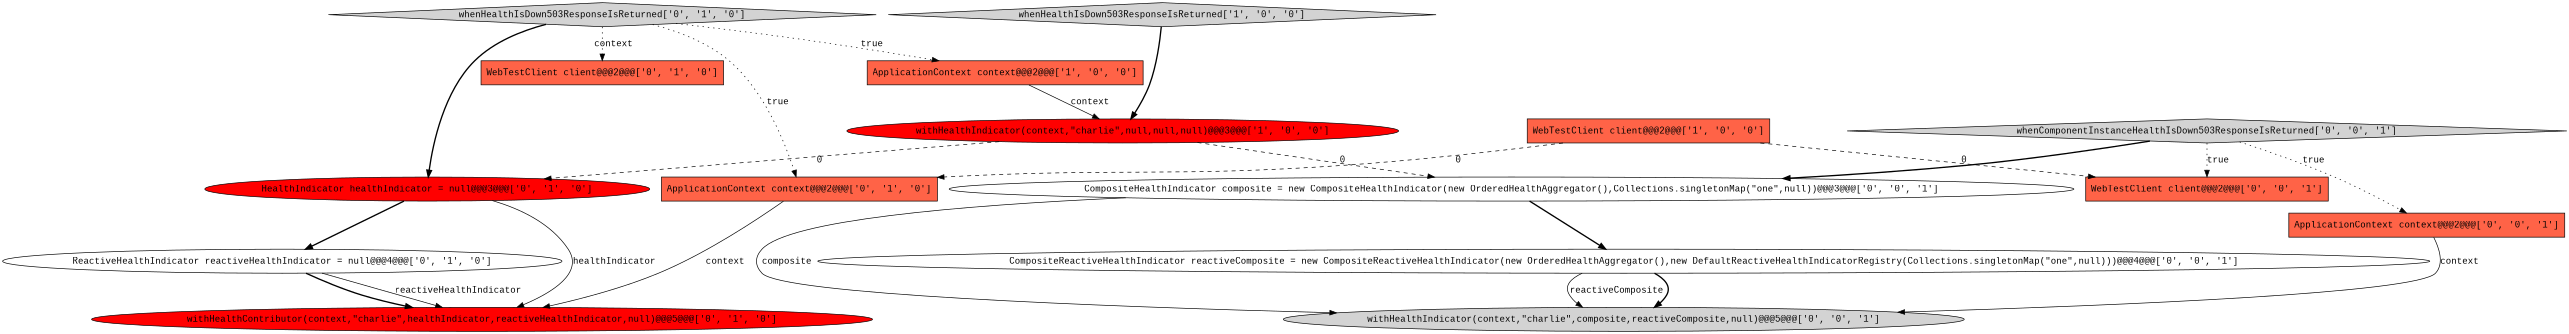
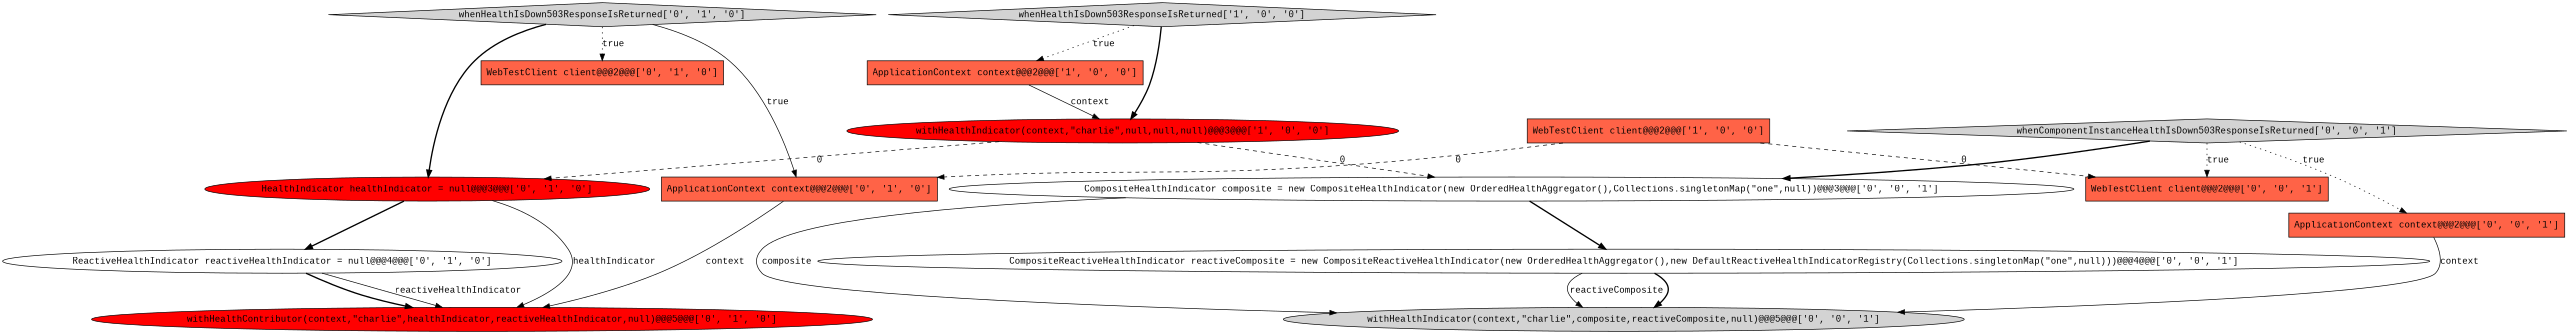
  digraph {
    fontname="Liberation Mono"
    node [fillcolor=tomato fontname="Liberation Mono" shape=ellipse style=filled]
    edge [fontname="Liberation Mono" style=bold]
    n1 [fillcolor=red label="HealthIndicator healthIndicator = null@@@3@@@['0', '1', '0']"]
    n2 [fillcolor=white label="ReactiveHealthIndicator reactiveHealthIndicator = null@@@4@@@['0', '1', '0']"]
    n3 [fillcolor=red label="withHealthContributor(context,\"charlie\",healthIndicator,reactiveHealthIndicator,null)@@@5@@@['0', '1', '0']"]
    n4 [fillcolor=lightgray label="whenHealthIsDown503ResponseIsReturned['0', '1', '0']" shape=diamond]
    n5 [label="WebTestClient client@@@2@@@['0', '1', '0']" shape=box]
    n6 [label="ApplicationContext context@@@2@@@['0', '1', '0']" shape=box]
    n7 [fillcolor=white label="CompositeReactiveHealthIndicator reactiveComposite = new CompositeReactiveHealthIndicator(new OrderedHealthAggregator(),new DefaultReactiveHealthIndicatorRegistry(Collections.singletonMap(\"one\",null)))@@@4@@@['0', '0', '1']"]
    n8 [fillcolor=lightgray label="withHealthIndicator(context,\"charlie\",composite,reactiveComposite,null)@@@5@@@['0', '0', '1']"]
    n9 [label="WebTestClient client@@@2@@@['0', '0', '1']" shape=box]
    n10 [fillcolor=red label="withHealthIndicator(context,\"charlie\",null,null,null)@@@3@@@['1', '0', '0']"]
    n11 [fillcolor=white label="CompositeHealthIndicator composite = new CompositeHealthIndicator(new OrderedHealthAggregator(),Collections.singletonMap(\"one\",null))@@@3@@@['0', '0', '1']"]
    n12 [label="ApplicationContext context@@@2@@@['0', '0', '1']" shape=box]
    n13 [label="ApplicationContext context@@@2@@@['1', '0', '0']" shape=box]
    n14 [label="WebTestClient client@@@2@@@['1', '0', '0']" shape=box]
    n15 [fillcolor=lightgray label="whenComponentInstanceHealthIsDown503ResponseIsReturned['0', '0', '1']" shape=diamond]
    n16 [fillcolor=lightgray label="whenHealthIsDown503ResponseIsReturned['1', '0', '0']" shape=diamond]
    n1 -> n2
    n1 -> n3 [label=healthIndicator style=solid]
    n2 -> n3
    n2 -> n3 [label=reactiveHealthIndicator style=solid]
    n4 -> n1
-   n4 -> n5 [label=context style=dotted]
-   n4 -> n6 [label=true style=dotted]
+   n4 -> n5 [label=true style=dotted]
+   n4 -> n6 [label=true style=solid]
    n6 -> n3 [label=context style=solid]
    n7 -> n8
    n7 -> n8 [label=reactiveComposite style=solid]
    n10 -> n1 [label=0 style=dashed]
    n10 -> n11 [label=0 style=dashed]
    n11 -> n7
    n11 -> n8 [label=composite style=solid]
    n12 -> n8 [label=context style=solid]
    n13 -> n10 [label=context style=solid]
    n14 -> n6 [label=0 style=dashed]
    n14 -> n9 [label=0 style=dashed]
    n15 -> n9 [label=true style=dotted]
    n15 -> n11
    n15 -> n12 [label=true style=dotted]
    n16 -> n10
-   n4 -> n13 [label=true style=dotted]
+   n16 -> n13 [label=true style=dotted]
  }
